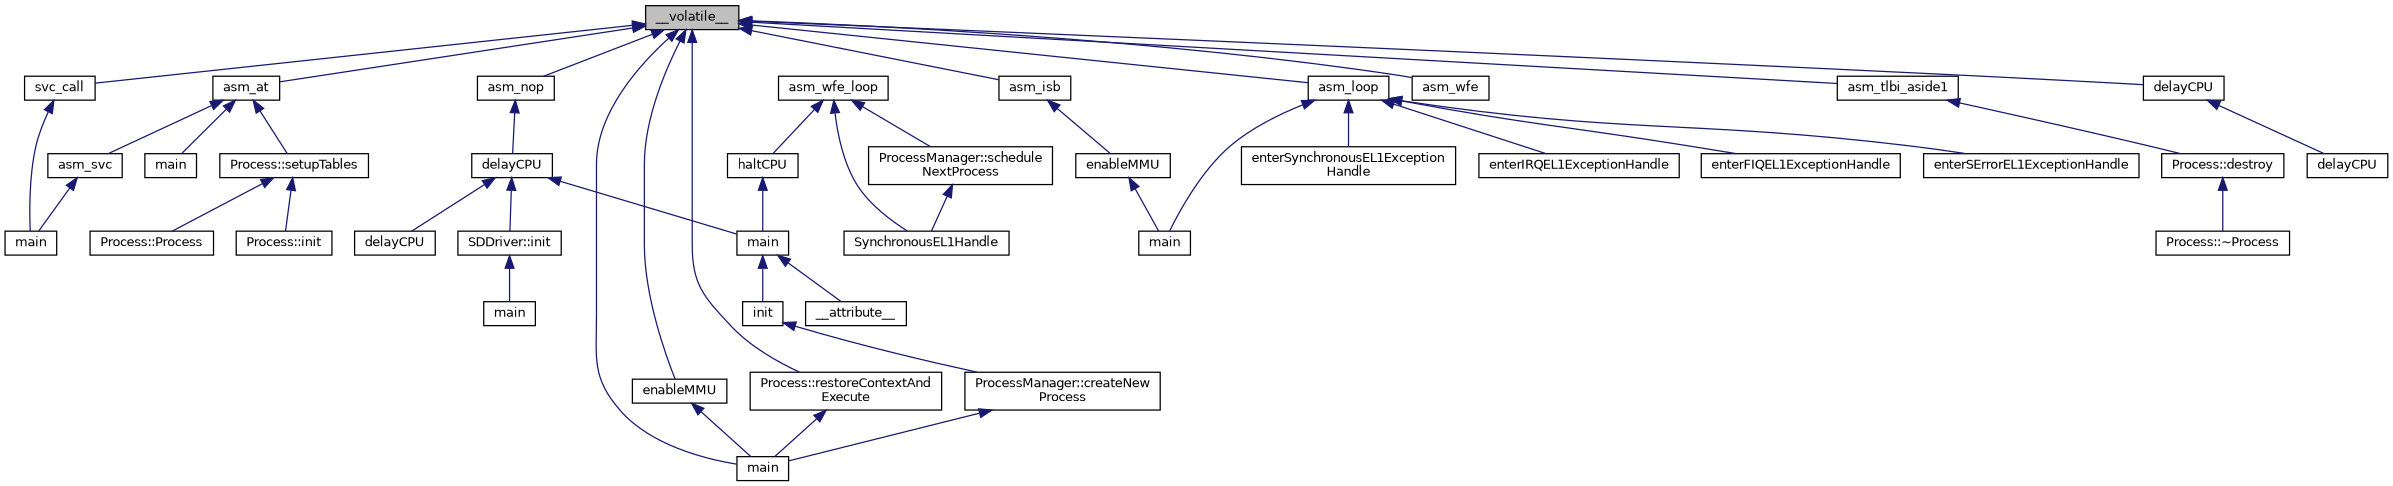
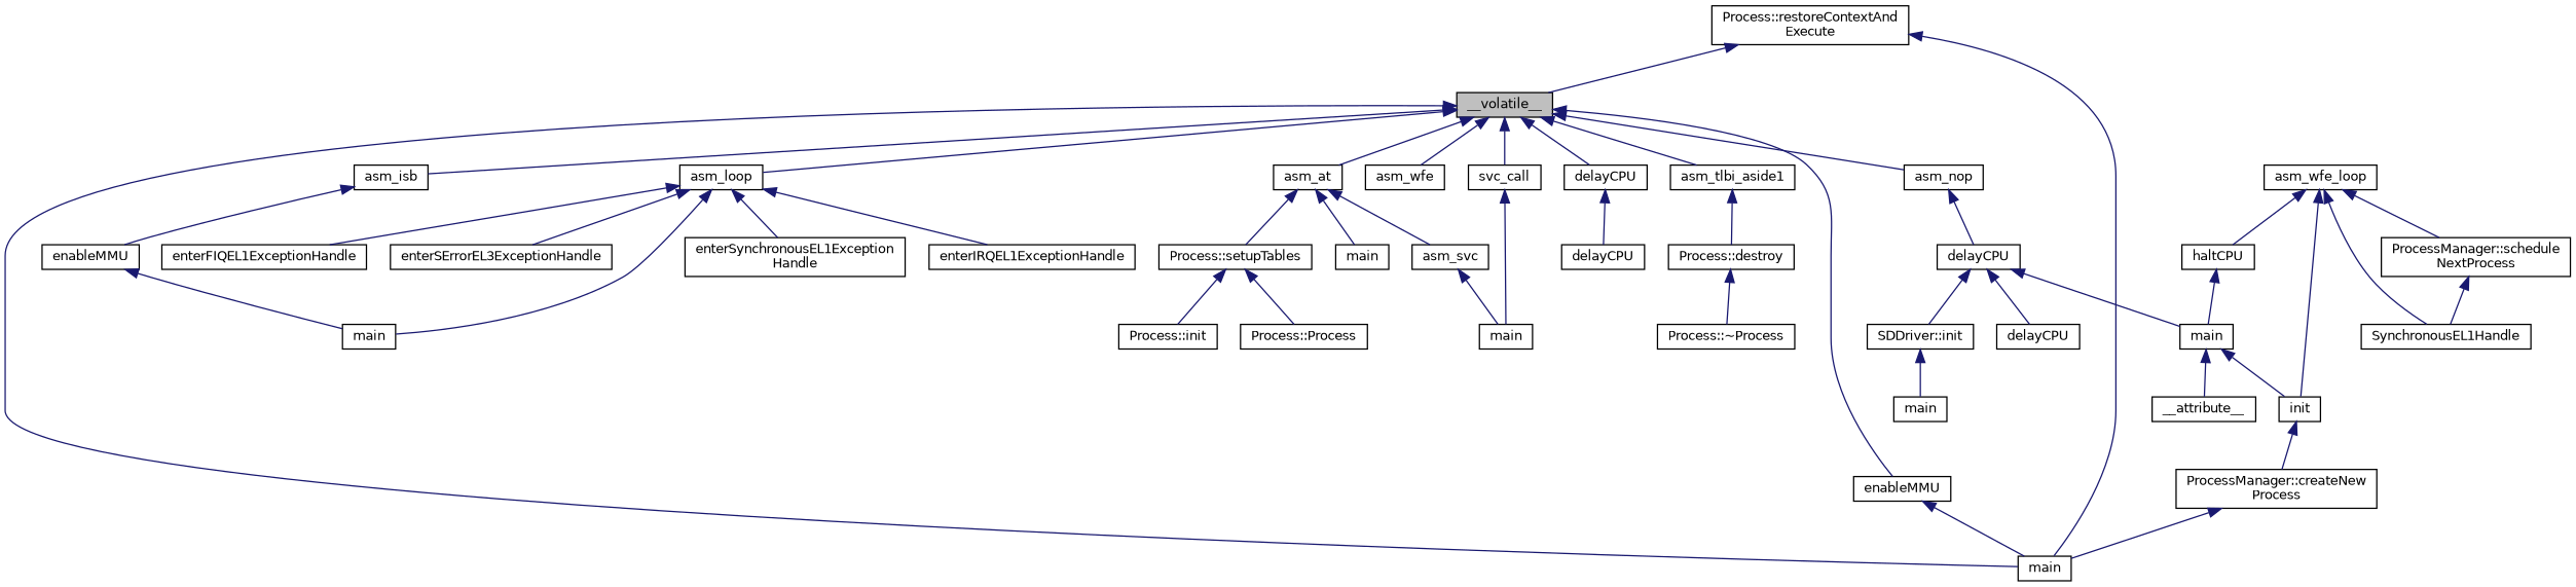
  digraph {
    rankdir=TB
    node [color=black fillcolor=white fontname=Helvetica fontsize=10 shape=record style=filled]
    edge [color=midnightblue dir=back fontname=Helvetica fontsize=10 labelfontname=Helvetica labelfontsize=10 style=solid]
    n1 [fillcolor=grey75 fontcolor=black height=0.2 label=__volatile__ width=0.4]
    n2 [height=0.2 label=svc_call width=0.4]
    n3 [height=0.2 label=asm_nop width=0.4]
    n4 [height=0.2 label=main width=0.4]
    n5 [height=0.2 label=asm_isb width=0.4]
    n6 [height=0.2 label=asm_loop width=0.4]
    n7 [height=0.2 label=asm_at width=0.4]
    n8 [height=0.2 label=asm_wfe width=0.4]
    n9 [height=0.2 label=asm_tlbi_aside1 width=0.4]
    n10 [height=0.2 label=delayCPU width=0.4]
    n11 [height=0.2 label=enableMMU width=0.4]
    n12 [height=0.2 label="Process::restoreContextAnd\lExecute" width=0.4]
    n13 [height=0.2 label=main width=0.4]
    n14 [height=0.2 label=delayCPU width=0.4]
    n15 [height=0.2 label=enableMMU width=0.4]
    n16 [height=0.2 label=main width=0.4]
    n17 [height=0.2 label="enterSynchronousEL1Exception\lHandle" width=0.4]
    n18 [height=0.2 label=enterIRQEL1ExceptionHandle width=0.4]
    n19 [height=0.2 label=enterFIQEL1ExceptionHandle width=0.4]
-   n20 [height=0.2 label=enterSErrorEL1ExceptionHandle width=0.4]
+   n20 [height=0.2 label=enterSErrorEL3ExceptionHandle width=0.4]
    n21 [height=0.2 label=asm_svc width=0.4]
    n22 [height=0.2 label=main width=0.4]
    n23 [height=0.2 label="Process::setupTables" width=0.4]
    n24 [height=0.2 label="Process::destroy" width=0.4]
    n25 [height=0.2 label=delayCPU width=0.4]
    n26 [height=0.2 label=delayCPU width=0.4]
    n27 [height=0.2 label="SDDriver::init" width=0.4]
    n28 [height=0.2 label=main width=0.4]
    n29 [height=0.2 label=main width=0.4]
    n30 [height=0.2 label=init width=0.4]
    n31 [height=0.2 label=__attribute__ width=0.4]
    n32 [height=0.2 label="ProcessManager::createNew\lProcess" width=0.4]
    n33 [height=0.2 label="Process::Process" width=0.4]
    n34 [height=0.2 label="Process::init" width=0.4]
    n35 [height=0.2 label=asm_wfe_loop width=0.4]
    n36 [height=0.2 label=SynchronousEL1Handle width=0.4]
    n37 [height=0.2 label=haltCPU width=0.4]
    n38 [height=0.2 label="ProcessManager::schedule\lNextProcess" width=0.4]
    n39 [height=0.2 label="Process::~Process" width=0.4]
    n1 -> n2
    n1 -> n3
    n1 -> n4
    n1 -> n5
    n1 -> n6
    n1 -> n7
    n1 -> n8
    n1 -> n9
    n1 -> n10
    n1 -> n11
-   n1 -> n12
+   n12 -> n1
    n2 -> n13
    n3 -> n14
    n5 -> n15
    n6 -> n16
    n6 -> n17
    n6 -> n18
    n6 -> n19
    n6 -> n20
    n7 -> n21
    n7 -> n22
    n7 -> n23
    n9 -> n24
    n10 -> n25
    n11 -> n4
    n12 -> n4
    n14 -> n26
    n14 -> n27
    n14 -> n28
    n15 -> n16
    n21 -> n13
    n23 -> n33
    n23 -> n34
    n24 -> n39
    n27 -> n29
    n28 -> n30
    n28 -> n31
    n30 -> n32
    n32 -> n4
+   n35 -> n30
    n35 -> n36
    n35 -> n37
    n35 -> n38
    n37 -> n28
    n38 -> n36
  }
